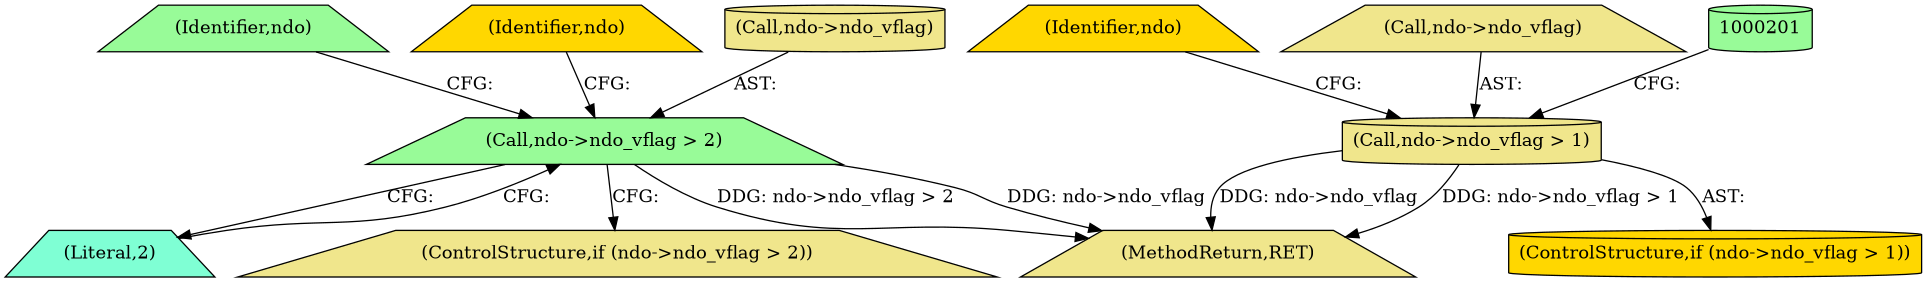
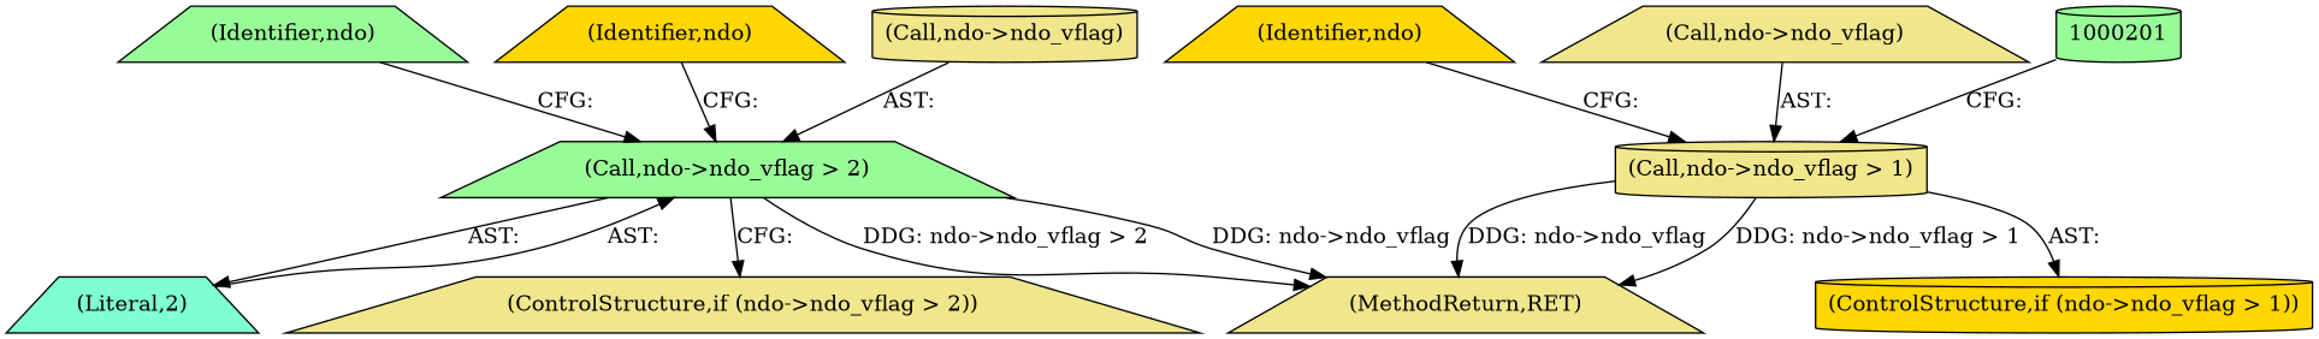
  digraph {
    node [fillcolor=khaki shape=trapezium style=filled]
    n1 [label="(Call,ndo->ndo_vflag > 1)" shape=cylinder]
    n2 [fillcolor=gold label="(ControlStructure,if (ndo->ndo_vflag > 1))" shape=cylinder]
    n3 [label="(MethodReturn,RET)"]
    n4 [fillcolor=palegreen label="(Call,ndo->ndo_vflag > 2)"]
    n5 [label="(ControlStructure,if (ndo->ndo_vflag > 2))"]
    n6 [fillcolor=aquamarine label="(Literal,2)"]
    n7 [fillcolor=gold label="(Identifier,ndo)"]
    n8 [fillcolor=palegreen label="(Identifier,ndo)"]
    n9 [label="(Call,ndo->ndo_vflag)"]
    n10 [fillcolor=gold label="(Identifier,ndo)"]
    n11 [label="(Call,ndo->ndo_vflag)" shape=cylinder]
    1000201 [fillcolor=palegreen shape=cylinder]
    n1 -> n2 [label="AST: "]
    n1 -> n3 [label="DDG: ndo->ndo_vflag"]
    n1 -> n3 [label="DDG: ndo->ndo_vflag > 1"]
    n4 -> n3 [label="DDG: ndo->ndo_vflag > 2"]
    n4 -> n3 [label="DDG: ndo->ndo_vflag"]
    n4 -> n5 [label="CFG: "]
-   n4 -> n6 [label="CFG: "]
-   n6 -> n4 [label="CFG: "]
+   n4 -> n6 [label="AST: "]
+   n6 -> n4 [label="AST: "]
    n7 -> n1 [label="CFG: "]
    n8 -> n4 [label="CFG: "]
    n9 -> n1 [label="AST: "]
    n10 -> n4 [label="CFG: "]
    n11 -> n4 [label="AST: "]
    1000201 -> n1 [label="CFG: "]
  }
